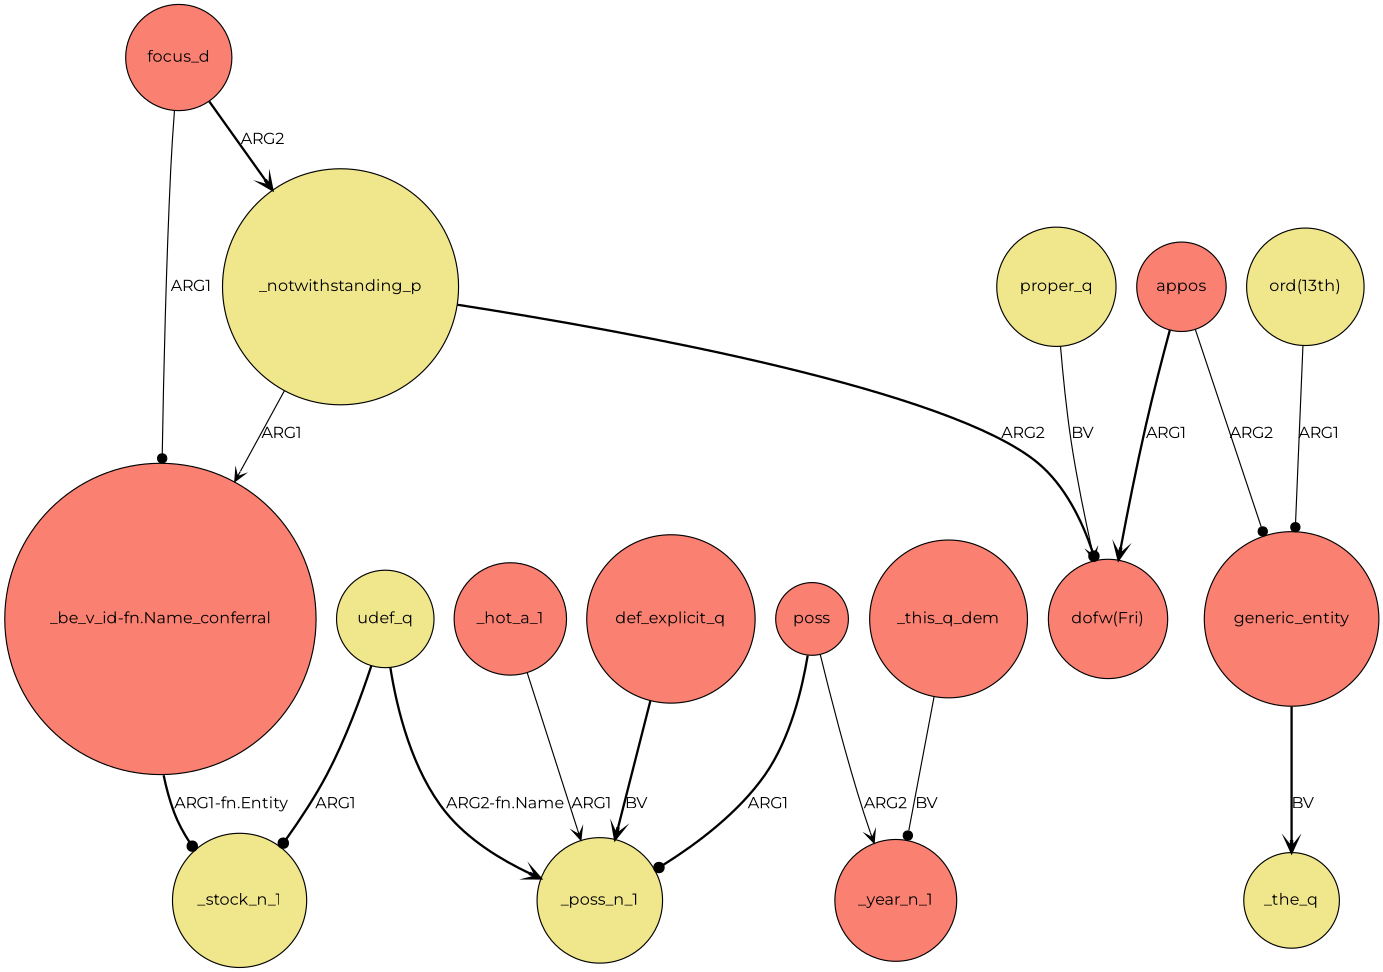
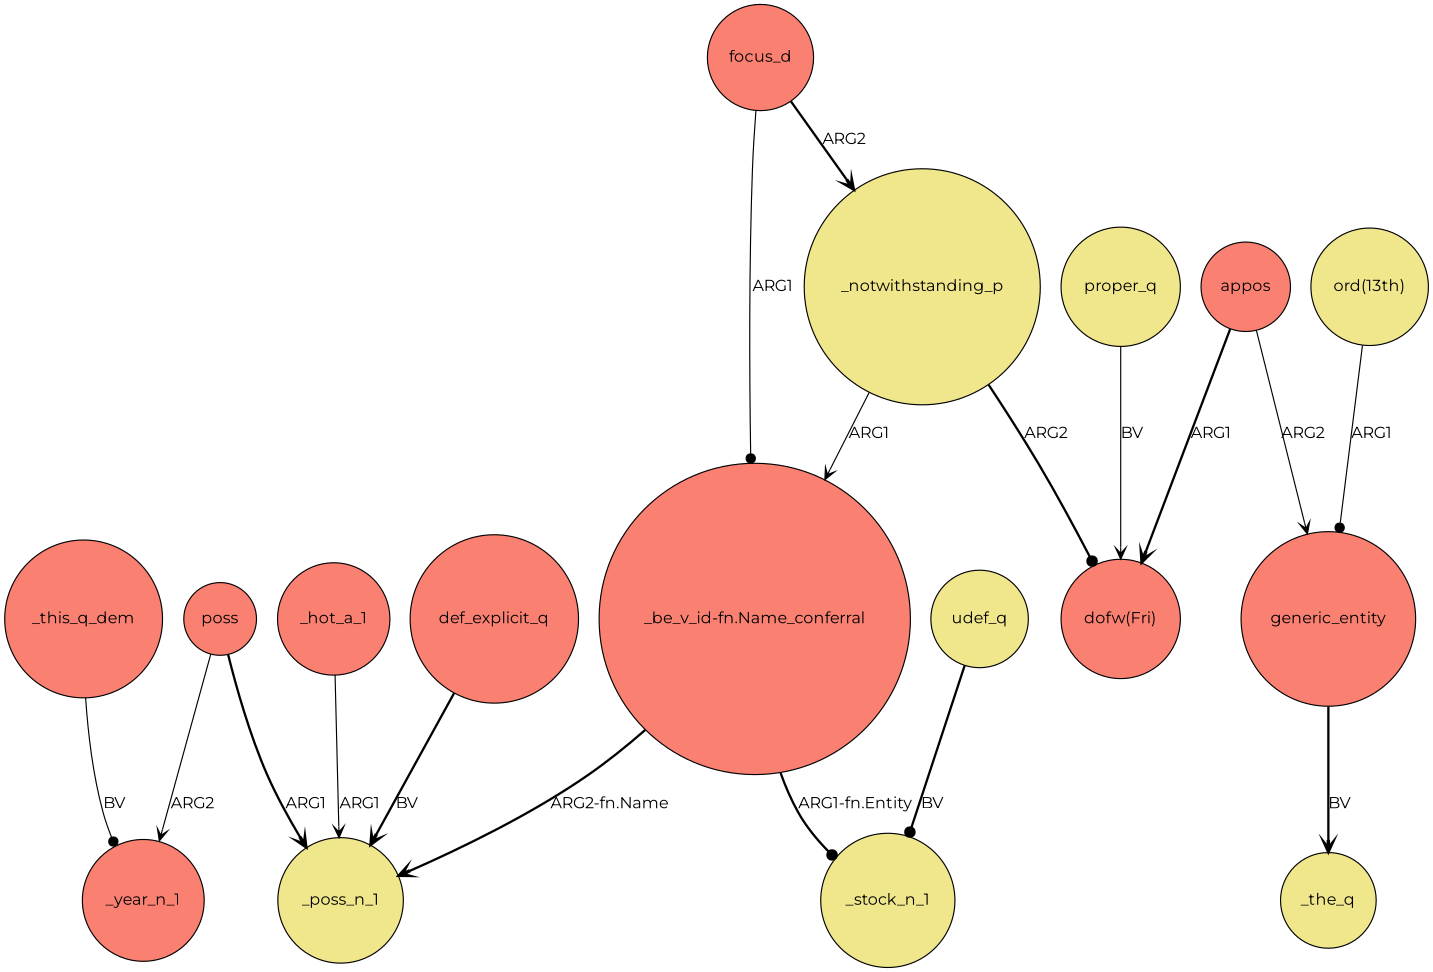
  digraph {
    fontname=Montserrat
    node [fillcolor=salmon fontname=Montserrat shape=circle style=filled]
    edge [arrowhead=vee fontname=Montserrat style=bold]
    _notwithstanding_p [fillcolor=khaki]
    "_be_v_id-fn.Name_conferral"
    "dofw(Fri)"
    n4 [fillcolor=khaki label=_poss_n_1]
    _stock_n_1 [fillcolor=khaki]
    poss
    _year_n_1
    _hot_a_1
    appos
    generic_entity
    _the_q [fillcolor=khaki]
    focus_d
    "ord(13th)" [fillcolor=khaki]
    proper_q [fillcolor=khaki]
    def_explicit_q
    _this_q_dem
    udef_q [fillcolor=khaki]
    _notwithstanding_p -> "_be_v_id-fn.Name_conferral" [label=ARG1 style=solid]
    _notwithstanding_p -> "dofw(Fri)" [arrowhead=dot label=ARG2]
-   udef_q -> n4 [label="ARG2-fn.Name"]
+   "_be_v_id-fn.Name_conferral" -> n4 [label="ARG2-fn.Name"]
    "_be_v_id-fn.Name_conferral" -> _stock_n_1 [arrowhead=dot label="ARG1-fn.Entity"]
-   poss -> n4 [arrowhead=dot label=ARG1]
+   poss -> n4 [label=ARG1]
    poss -> _year_n_1 [label=ARG2 style=solid]
    _hot_a_1 -> n4 [label=ARG1 style=solid]
    appos -> "dofw(Fri)" [label=ARG1]
-   appos -> generic_entity [arrowhead=dot label=ARG2 style=solid]
+   appos -> generic_entity [label=ARG2 style=solid]
    generic_entity -> _the_q [label=BV]
    focus_d -> _notwithstanding_p [label=ARG2]
    focus_d -> "_be_v_id-fn.Name_conferral" [arrowhead=dot label=ARG1 style=solid]
    "ord(13th)" -> generic_entity [arrowhead=dot label=ARG1 style=solid]
    proper_q -> "dofw(Fri)" [label=BV style=solid]
    def_explicit_q -> n4 [label=BV]
    _this_q_dem -> _year_n_1 [arrowhead=dot label=BV style=solid]
-   udef_q -> _stock_n_1 [arrowhead=dot label=ARG1]
+   udef_q -> _stock_n_1 [arrowhead=dot label=BV]
  }
